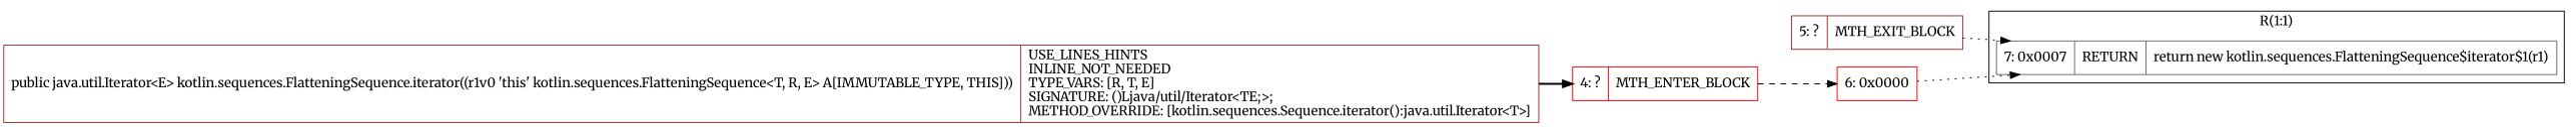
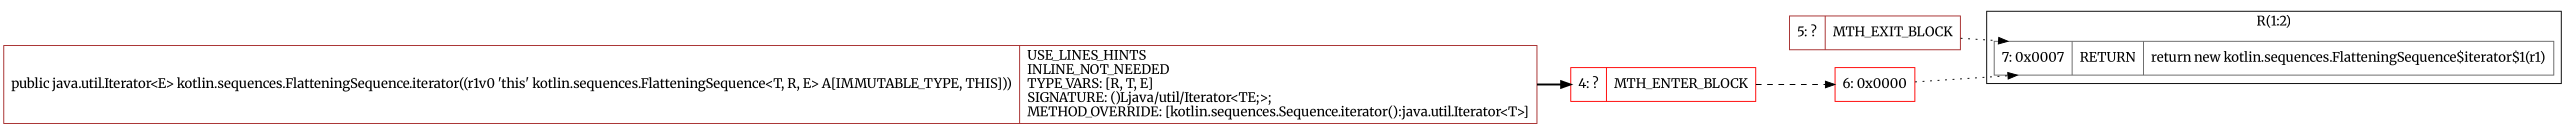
  digraph {
    fontname=Merriweather
    rankdir=LR
    node [color=brown fontname=Merriweather shape=record]
    edge [fontname=Merriweather style=dotted]
    n1 [color=gray40 label="{7\:\ 0x0007|RETURN\l|return new kotlin.sequences.FlatteningSequence$iterator$1(r1)\l}"]
    n2 [label="{5\:\ ?|MTH_EXIT_BLOCK\l}"]
    n3 [color=red label="{4\:\ ?|MTH_ENTER_BLOCK\l}"]
    n4 [color=red label="{6\:\ 0x0000}"]
    n5 [label="{public java.util.Iterator\<E\> kotlin.sequences.FlatteningSequence.iterator((r1v0 'this' kotlin.sequences.FlatteningSequence\<T, R, E\> A[IMMUTABLE_TYPE, THIS]))  | USE_LINES_HINTS\lINLINE_NOT_NEEDED\lTYPE_VARS: [R, T, E]\lSIGNATURE: ()Ljava\/util\/Iterator\<TE;\>;\lMETHOD_OVERRIDE: [kotlin.sequences.Sequence.iterator():java.util.Iterator\<T\>]\l}"]
    subgraph cluster_1 {
-     label="R(1:1)"
+     label="R(1:2)"
      n1
    }
    n2 -> n1
    n3 -> n4 [style=dashed]
    n4 -> n1
    n5 -> n3 [style=bold]
  }
